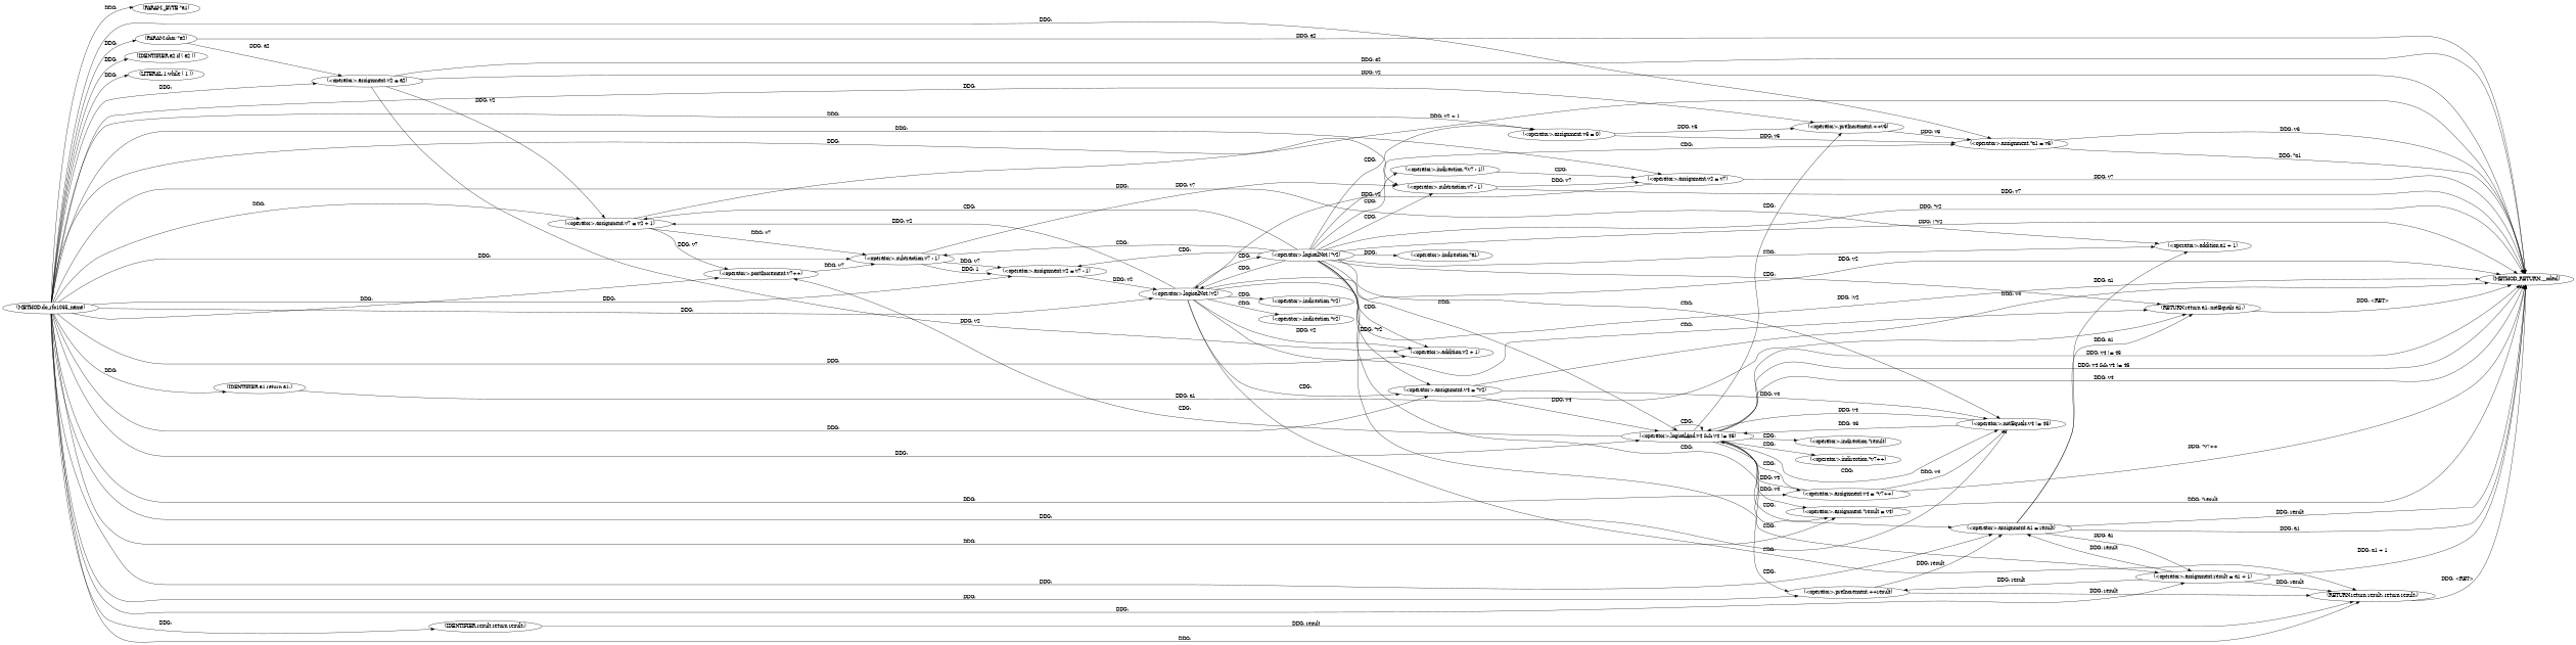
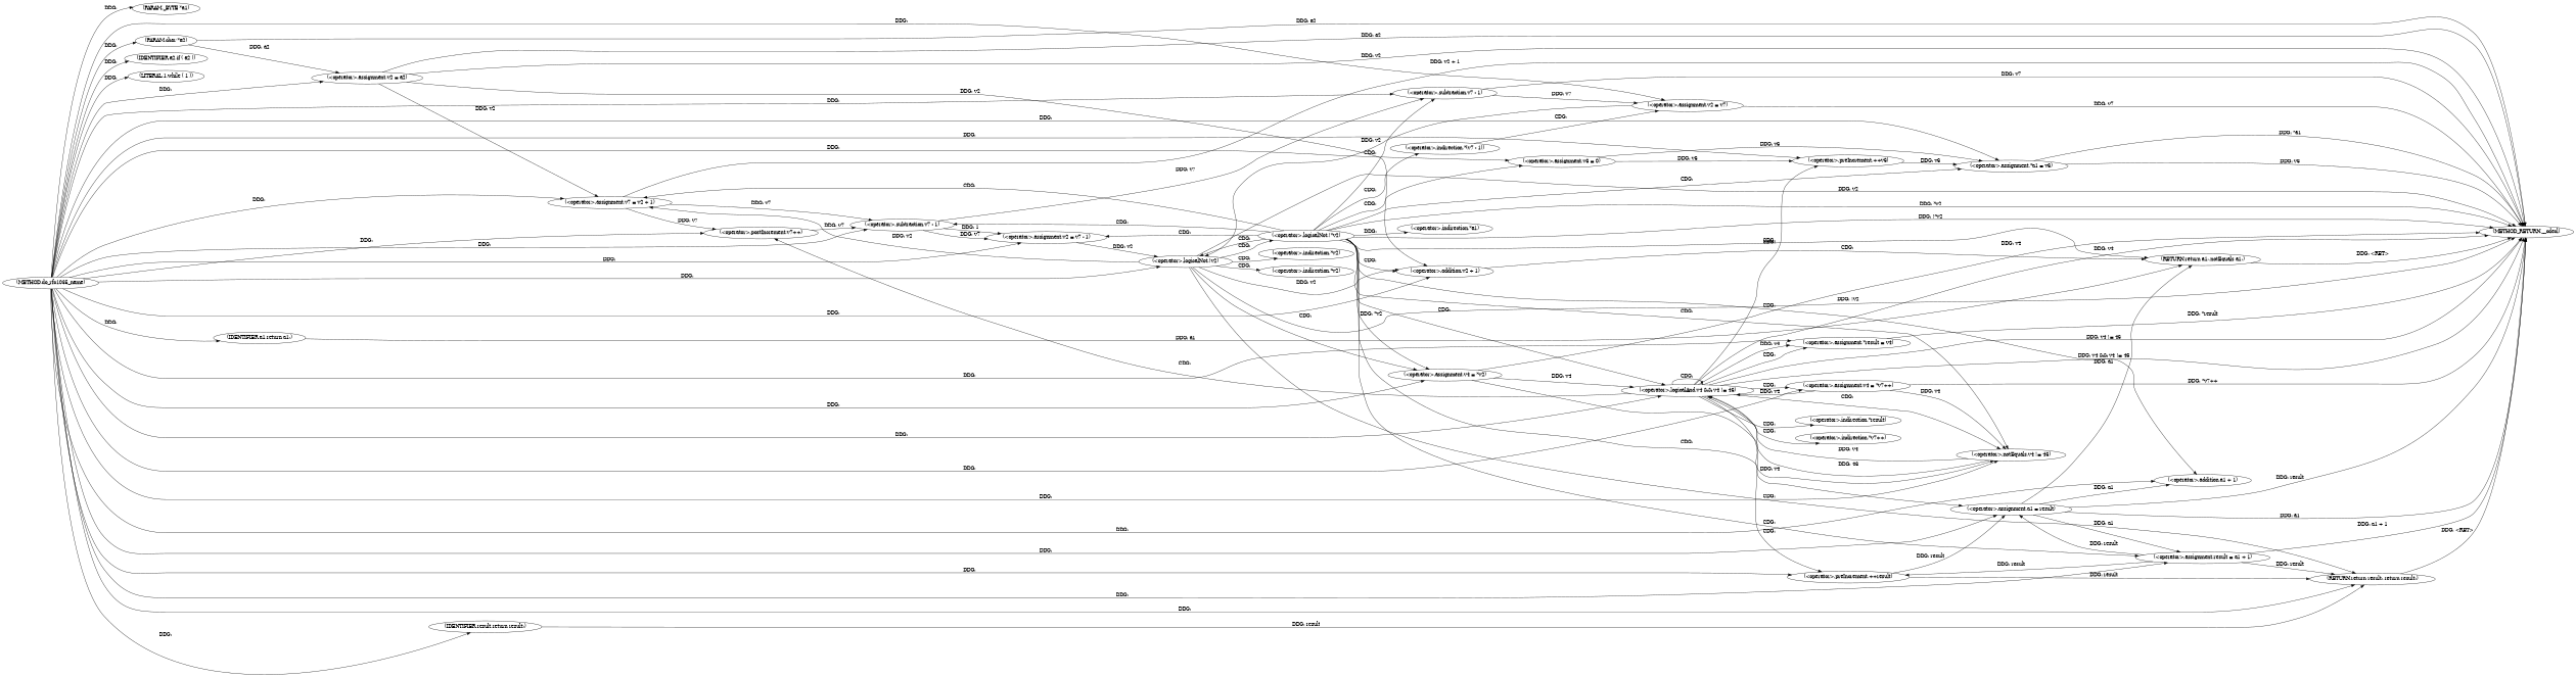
  digraph {
    rankdir=LR
    n1 [label="(METHOD,do_rfc1035_name)"]
    n2 [label="(PARAM,_BYTE *a1)"]
    n3 [label="(PARAM,char *a2)"]
    n4 [label="(<operator>.assignment,v2 = a2)"]
    n5 [label="(IDENTIFIER,a2,if ( a2 ))"]
    n6 [label="(LITERAL,1,while ( 1 ))"]
    n7 [label="(<operator>.assignment,v4 = *v2)"]
    n8 [label="(<operator>.assignment,result = a1 + 1)"]
    n9 [label="(<operator>.addition,a1 + 1)"]
    n10 [label="(<operator>.assignment,v6 = 0)"]
    n11 [label="(<operator>.assignment,v7 = v2 + 1)"]
    n12 [label="(<operator>.addition,v2 + 1)"]
    n13 [label="(<operator>.logicalAnd,v4 && v4 != 46)"]
    n14 [label="(<operator>.notEquals,v4 != 46)"]
    n15 [label="(<operator>.assignment,*result = v4)"]
    n16 [label="(<operator>.assignment,v4 = *v7++)"]
    n17 [label="(<operator>.postIncrement,v7++)"]
    n18 [label="(<operator>.preIncrement,++v6)"]
    n19 [label="(<operator>.preIncrement,++result)"]
    n20 [label="(<operator>.assignment,*a1 = v6)"]
    n21 [label="(<operator>.assignment,v2 = v7 - 1)"]
    n22 [label="(<operator>.subtraction,v7 - 1)"]
    n23 [label="(<operator>.subtraction,v7 - 1)"]
    n24 [label="(<operator>.assignment,v2 = v7)"]
    n25 [label="(<operator>.assignment,a1 = result)"]
    n26 [label="(<operator>.logicalNot,!v2)"]
    n27 [label="(RETURN,return result;,return result;)"]
    n28 [label="(IDENTIFIER,result,return result;)"]
    n29 [label="(IDENTIFIER,a1,return a1;)"]
    n30 [label="(METHOD_RETURN,__cdecl)"]
    n31 [label="(<operator>.indirection,*result)"]
    n32 [label="(<operator>.indirection,*v7++)"]
    n33 [label="(RETURN,return a1;,notEquals a1;)"]
    n34 [label="(<operator>.logicalNot,!*v2)"]
    n35 [label="(<operator>.indirection,*v2)"]
    n36 [label="(<operator>.indirection,*v2)"]
    n37 [label="(<operator>.indirection,*a1)"]
    n38 [label="(<operator>.indirection,*(v7 - 1))"]
    n1 -> n2 [label="DDG: "]
    n1 -> n3 [label="DDG: "]
    n1 -> n4 [label="DDG: "]
    n1 -> n5 [label="DDG: "]
    n1 -> n6 [label="DDG: "]
    n1 -> n7 [label="DDG: "]
    n1 -> n8 [label="DDG: "]
    n1 -> n9 [label="DDG: "]
    n1 -> n10 [label="DDG: "]
    n1 -> n11 [label="DDG: "]
    n1 -> n12 [label="DDG: "]
    n1 -> n13 [label="DDG: "]
    n1 -> n14 [label="DDG: "]
    n1 -> n15 [label="DDG: "]
    n1 -> n16 [label="DDG: "]
    n1 -> n17 [label="DDG: "]
    n1 -> n18 [label="DDG: "]
    n1 -> n19 [label="DDG: "]
    n1 -> n20 [label="DDG: "]
    n1 -> n21 [label="DDG: "]
    n1 -> n22 [label="DDG: "]
    n1 -> n23 [label="DDG: "]
    n1 -> n24 [label="DDG: "]
    n1 -> n25 [label="DDG: "]
    n1 -> n26 [label="DDG: "]
    n1 -> n27 [label="DDG: "]
    n1 -> n28 [label="DDG: "]
    n1 -> n29 [label="DDG: "]
    n3 -> n4 [label="DDG: a2"]
    n3 -> n30 [label="DDG: a2"]
    n4 -> n11 [label="DDG: v2"]
    n4 -> n12 [label="DDG: v2"]
    n4 -> n30 [label="DDG: a2"]
    n4 -> n30 [label="DDG: v2"]
    n7 -> n13 [label="DDG: v4"]
    n7 -> n14 [label="DDG: v4"]
    n7 -> n30 [label="DDG: v4"]
    n8 -> n19 [label="DDG: result"]
    n8 -> n25 [label="DDG: result"]
    n8 -> n27 [label="DDG: result"]
    n8 -> n30 [label="DDG: a1 + 1"]
    n10 -> n18 [label="DDG: v6"]
    n10 -> n20 [label="DDG: v6"]
    n11 -> n17 [label="DDG: v7"]
    n11 -> n22 [label="DDG: v7"]
    n11 -> n30 [label="DDG: v2 + 1"]
    n13 -> n13 [label="CDG: "]
    n13 -> n14 [label="CDG: "]
    n13 -> n15 [label="DDG: v4"]
    n13 -> n15 [label="CDG: "]
    n13 -> n16 [label="CDG: "]
    n13 -> n17 [label="CDG: "]
    n13 -> n18 [label="CDG: "]
    n13 -> n19 [label="CDG: "]
    n13 -> n30 [label="DDG: v4 != 46"]
    n13 -> n30 [label="DDG: v4 && v4 != 46"]
    n13 -> n30 [label="DDG: v4"]
    n13 -> n31 [label="CDG: "]
    n13 -> n32 [label="CDG: "]
    n14 -> n13 [label="DDG: v4"]
    n14 -> n13 [label="DDG: 46"]
    n15 -> n30 [label="DDG: *result"]
    n16 -> n13 [label="DDG: v4"]
    n16 -> n14 [label="DDG: v4"]
    n16 -> n30 [label="DDG: *v7++"]
    n17 -> n22 [label="DDG: v7"]
    n18 -> n20 [label="DDG: v6"]
    n19 -> n25 [label="DDG: result"]
    n19 -> n27 [label="DDG: result"]
    n20 -> n30 [label="DDG: *a1"]
    n20 -> n30 [label="DDG: v6"]
    n21 -> n26 [label="DDG: v2"]
    n22 -> n21 [label="DDG: v7"]
    n22 -> n21 [label="DDG: 1"]
    n22 -> n23 [label="DDG: v7"]
    n23 -> n24 [label="DDG: v7"]
    n23 -> n30 [label="DDG: v7"]
    n24 -> n26 [label="DDG: v2"]
    n24 -> n30 [label="DDG: v7"]
    n25 -> n8 [label="DDG: a1"]
    n25 -> n9 [label="DDG: a1"]
    n25 -> n30 [label="DDG: a1"]
    n25 -> n30 [label="DDG: result"]
    n25 -> n33 [label="DDG: a1"]
    n26 -> n7 [label="CDG: "]
    n26 -> n11 [label="DDG: v2"]
    n26 -> n12 [label="DDG: v2"]
    n26 -> n27 [label="CDG: "]
    n26 -> n30 [label="DDG: v2"]
    n26 -> n30 [label="DDG: !v2"]
-   n26 -> n33 [label="CDG: "]
+   n12 -> n33 [label="CDG: "]
    n26 -> n34 [label="CDG: "]
    n26 -> n35 [label="CDG: "]
    n26 -> n36 [label="CDG: "]
    n27 -> n30 [label="DDG: <RET>"]
    n28 -> n27 [label="DDG: result"]
    n29 -> n33 [label="DDG: a1"]
    n33 -> n30 [label="DDG: <RET>"]
    n34 -> n7 [label="DDG: *v2"]
    n34 -> n8 [label="CDG: "]
    n34 -> n9 [label="CDG: "]
    n34 -> n10 [label="CDG: "]
    n34 -> n11 [label="CDG: "]
    n34 -> n12 [label="CDG: "]
    n34 -> n13 [label="CDG: "]
    n34 -> n14 [label="CDG: "]
    n34 -> n20 [label="CDG: "]
    n34 -> n21 [label="CDG: "]
    n34 -> n22 [label="CDG: "]
    n34 -> n23 [label="CDG: "]
    n34 -> n25 [label="CDG: "]
    n34 -> n26 [label="CDG: "]
    n34 -> n30 [label="DDG: *v2"]
    n34 -> n30 [label="DDG: !*v2"]
    n34 -> n33 [label="CDG: "]
    n34 -> n37 [label="DDG: "]
    n34 -> n38 [label="CDG: "]
    n38 -> n24 [label="CDG: "]
  }
